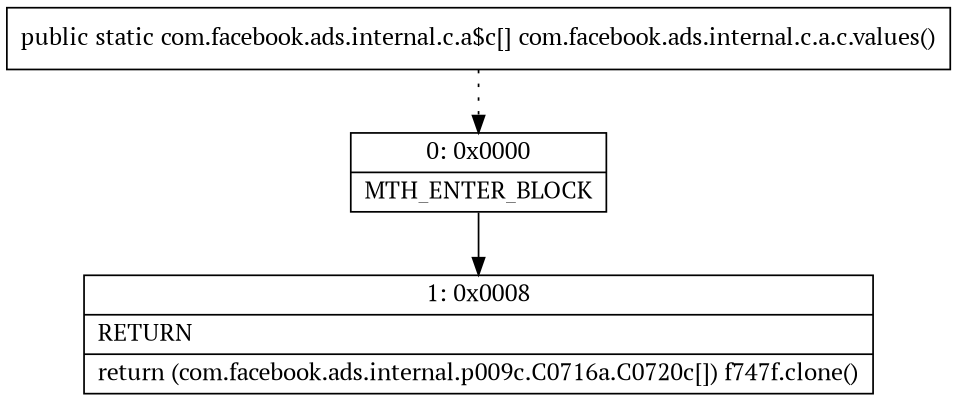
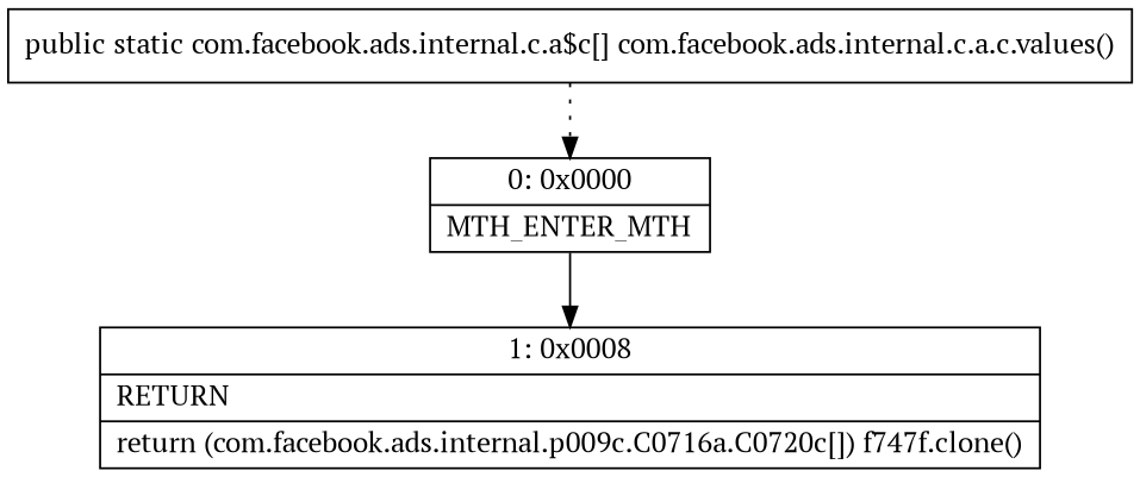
  digraph {
    fontname="PT Serif"
    node [shape=record fontname="PT Serif"]
    edge [fontname="PT Serif"]
-   n1 [label="{0\:\ 0x0000|MTH_ENTER_BLOCK\l}"]
+   n1 [label="{0\:\ 0x0000|MTH_ENTER_MTH\l}"]
    n2 [label="{1\:\ 0x0008|RETURN\l|return (com.facebook.ads.internal.p009c.C0716a.C0720c[]) f747f.clone()\l}"]
    n3 [label="{public static com.facebook.ads.internal.c.a$c[] com.facebook.ads.internal.c.a.c.values() }"]
    n1 -> n2 [style=solid]
    n3 -> n1 [style=dotted]
  }
